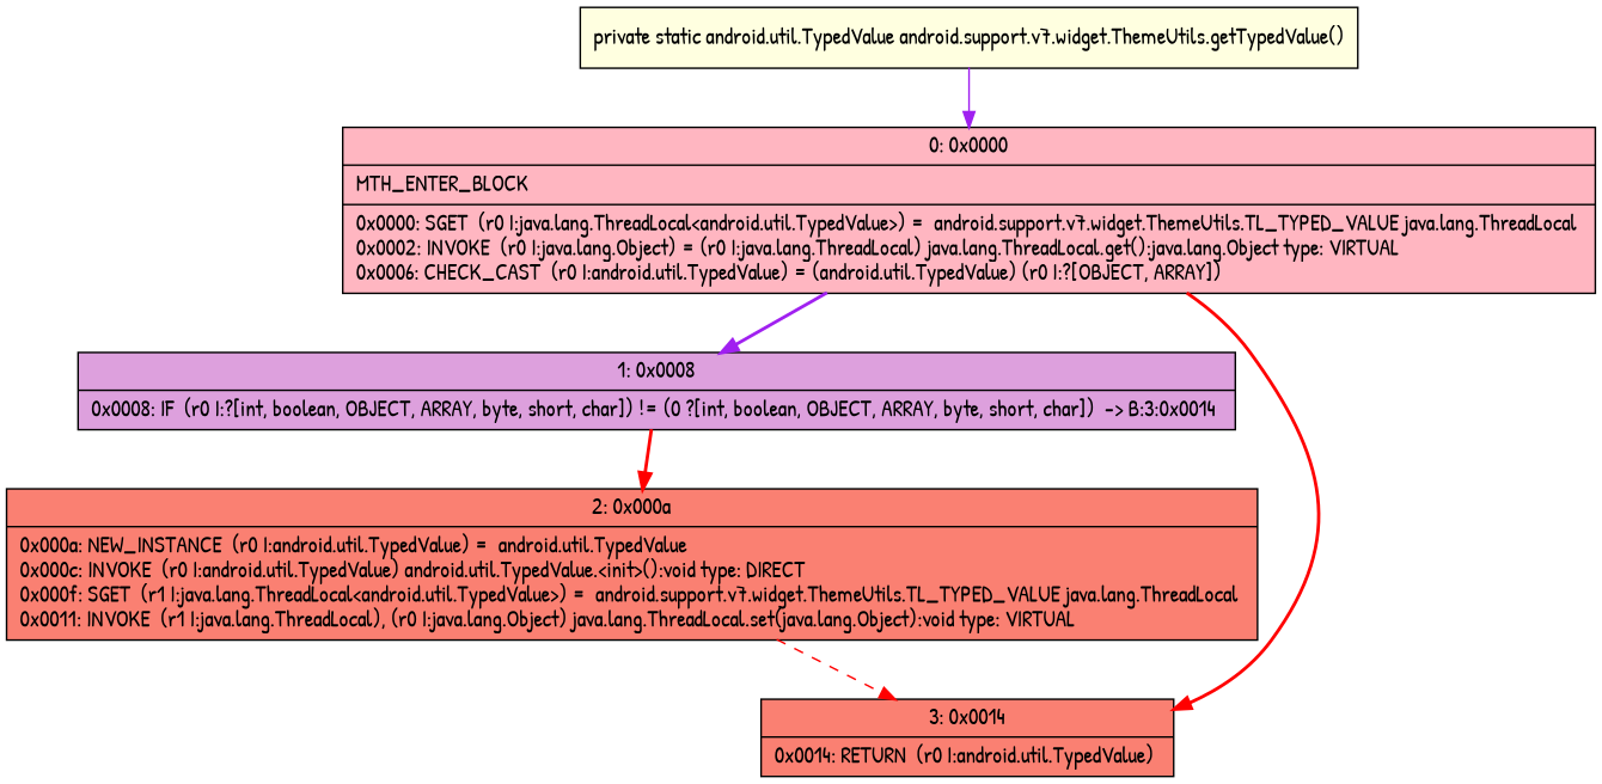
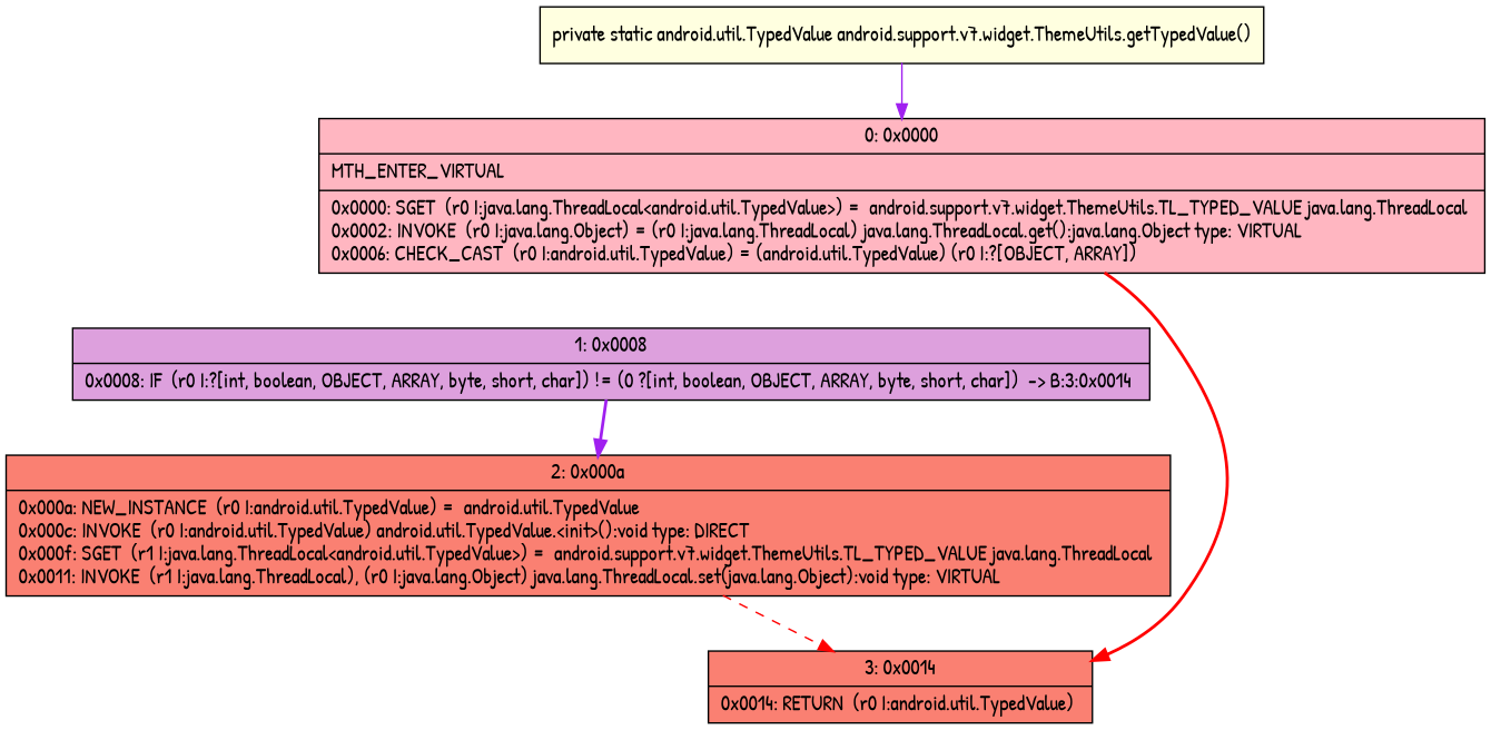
  digraph {
    fontname="Patrick Hand"
    node [fillcolor=salmon fontname="Patrick Hand" shape=record style=filled]
    edge [color=red fontname="Patrick Hand" style=bold]
-   n1 [fillcolor=lightpink label="{0\:\ 0x0000|MTH_ENTER_BLOCK\l|0x0000: SGET  (r0 I:java.lang.ThreadLocal\<android.util.TypedValue\>) =  android.support.v7.widget.ThemeUtils.TL_TYPED_VALUE java.lang.ThreadLocal \l0x0002: INVOKE  (r0 I:java.lang.Object) = (r0 I:java.lang.ThreadLocal) java.lang.ThreadLocal.get():java.lang.Object type: VIRTUAL \l0x0006: CHECK_CAST  (r0 I:android.util.TypedValue) = (android.util.TypedValue) (r0 I:?[OBJECT, ARRAY]) \l}"]
+   n1 [fillcolor=lightpink label="{0\:\ 0x0000|MTH_ENTER_VIRTUAL\l|0x0000: SGET  (r0 I:java.lang.ThreadLocal\<android.util.TypedValue\>) =  android.support.v7.widget.ThemeUtils.TL_TYPED_VALUE java.lang.ThreadLocal \l0x0002: INVOKE  (r0 I:java.lang.Object) = (r0 I:java.lang.ThreadLocal) java.lang.ThreadLocal.get():java.lang.Object type: VIRTUAL \l0x0006: CHECK_CAST  (r0 I:android.util.TypedValue) = (android.util.TypedValue) (r0 I:?[OBJECT, ARRAY]) \l}"]
    n2 [fillcolor=plum label="{1\:\ 0x0008|0x0008: IF  (r0 I:?[int, boolean, OBJECT, ARRAY, byte, short, char]) != (0 ?[int, boolean, OBJECT, ARRAY, byte, short, char])  \-\> B:3:0x0014 \l}"]
    n3 [label="{3\:\ 0x0014|0x0014: RETURN  (r0 I:android.util.TypedValue) \l}"]
    n4 [label="{2\:\ 0x000a|0x000a: NEW_INSTANCE  (r0 I:android.util.TypedValue) =  android.util.TypedValue \l0x000c: INVOKE  (r0 I:android.util.TypedValue) android.util.TypedValue.\<init\>():void type: DIRECT \l0x000f: SGET  (r1 I:java.lang.ThreadLocal\<android.util.TypedValue\>) =  android.support.v7.widget.ThemeUtils.TL_TYPED_VALUE java.lang.ThreadLocal \l0x0011: INVOKE  (r1 I:java.lang.ThreadLocal), (r0 I:java.lang.Object) java.lang.ThreadLocal.set(java.lang.Object):void type: VIRTUAL \l}"]
    n5 [fillcolor=lightyellow label="{private static android.util.TypedValue android.support.v7.widget.ThemeUtils.getTypedValue() }"]
-   n1 -> n2 [color=purple]
    n1 -> n3
-   n2 -> n4
+   n2 -> n4 [color=purple]
    n4 -> n3 [style=dashed]
    n5 -> n1 [color=purple style=solid]
  }
